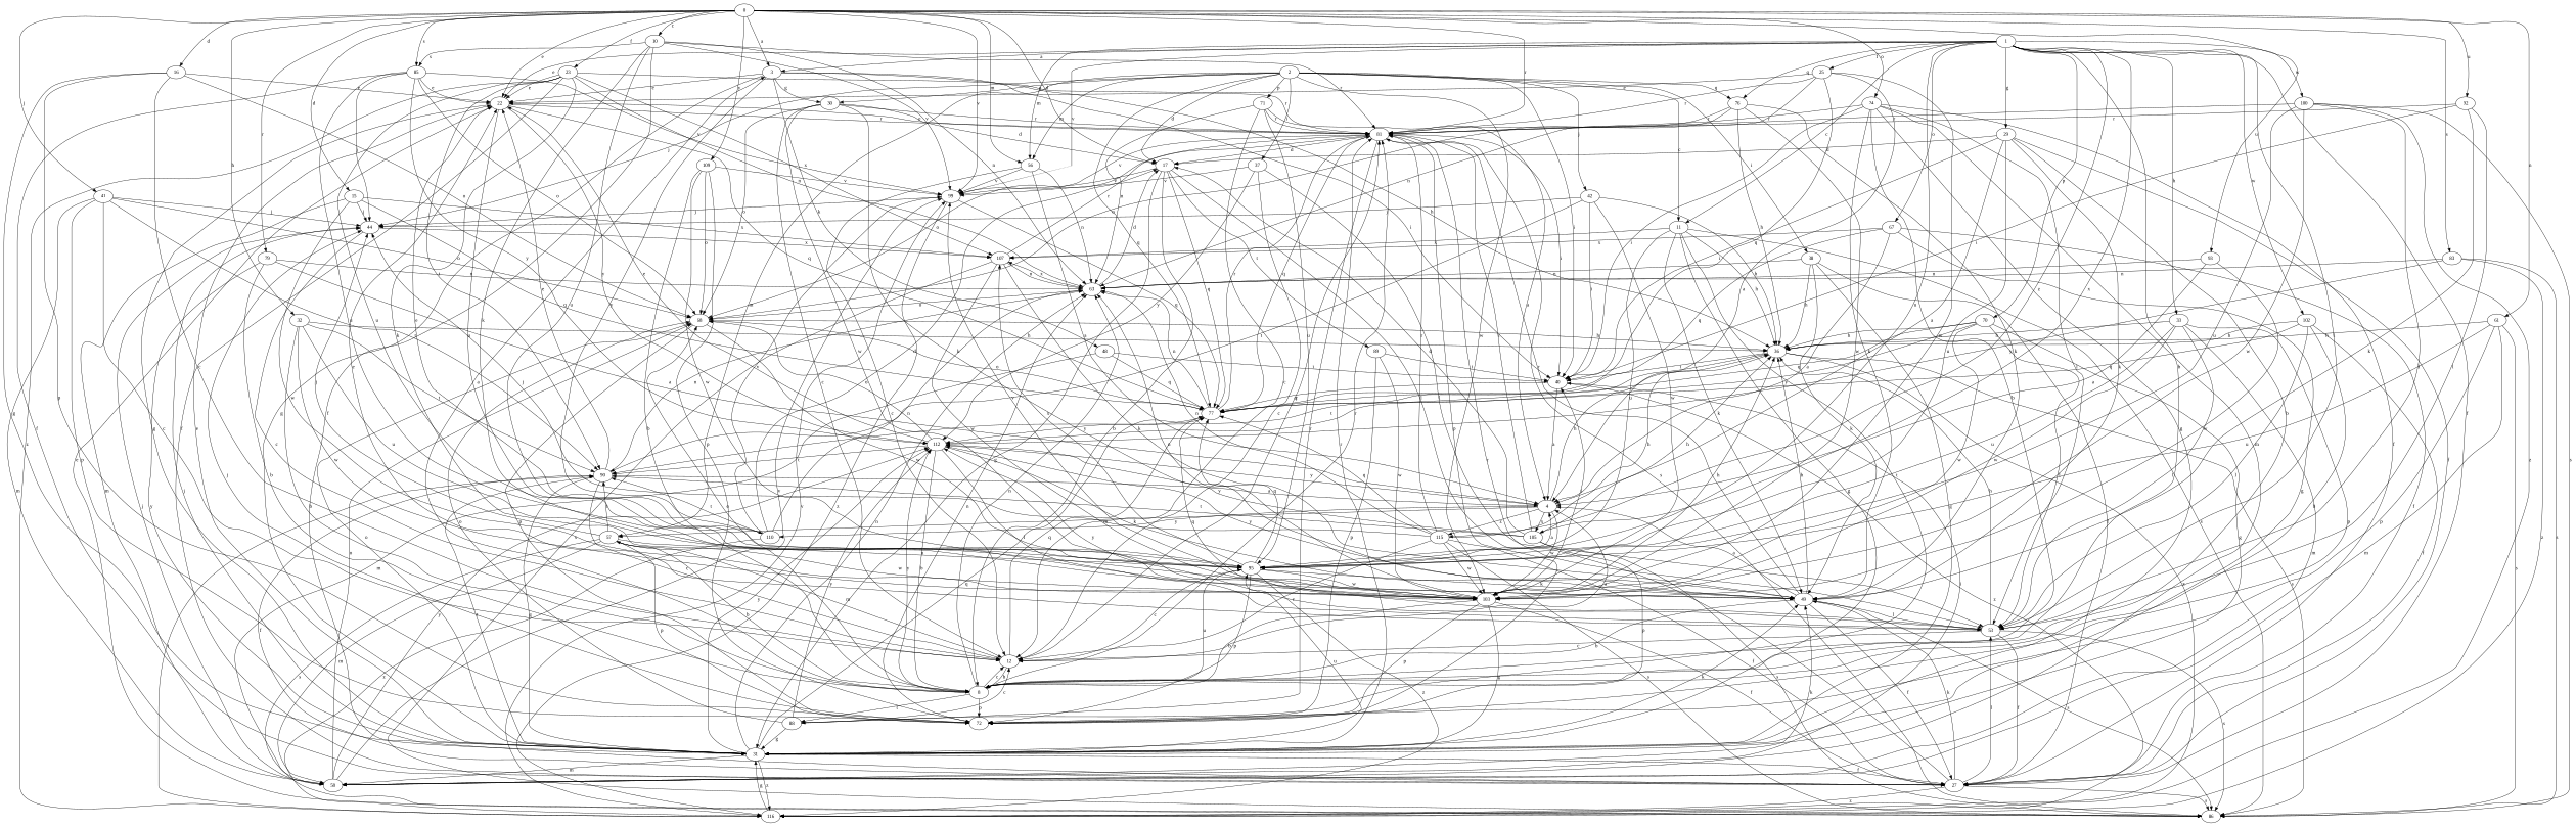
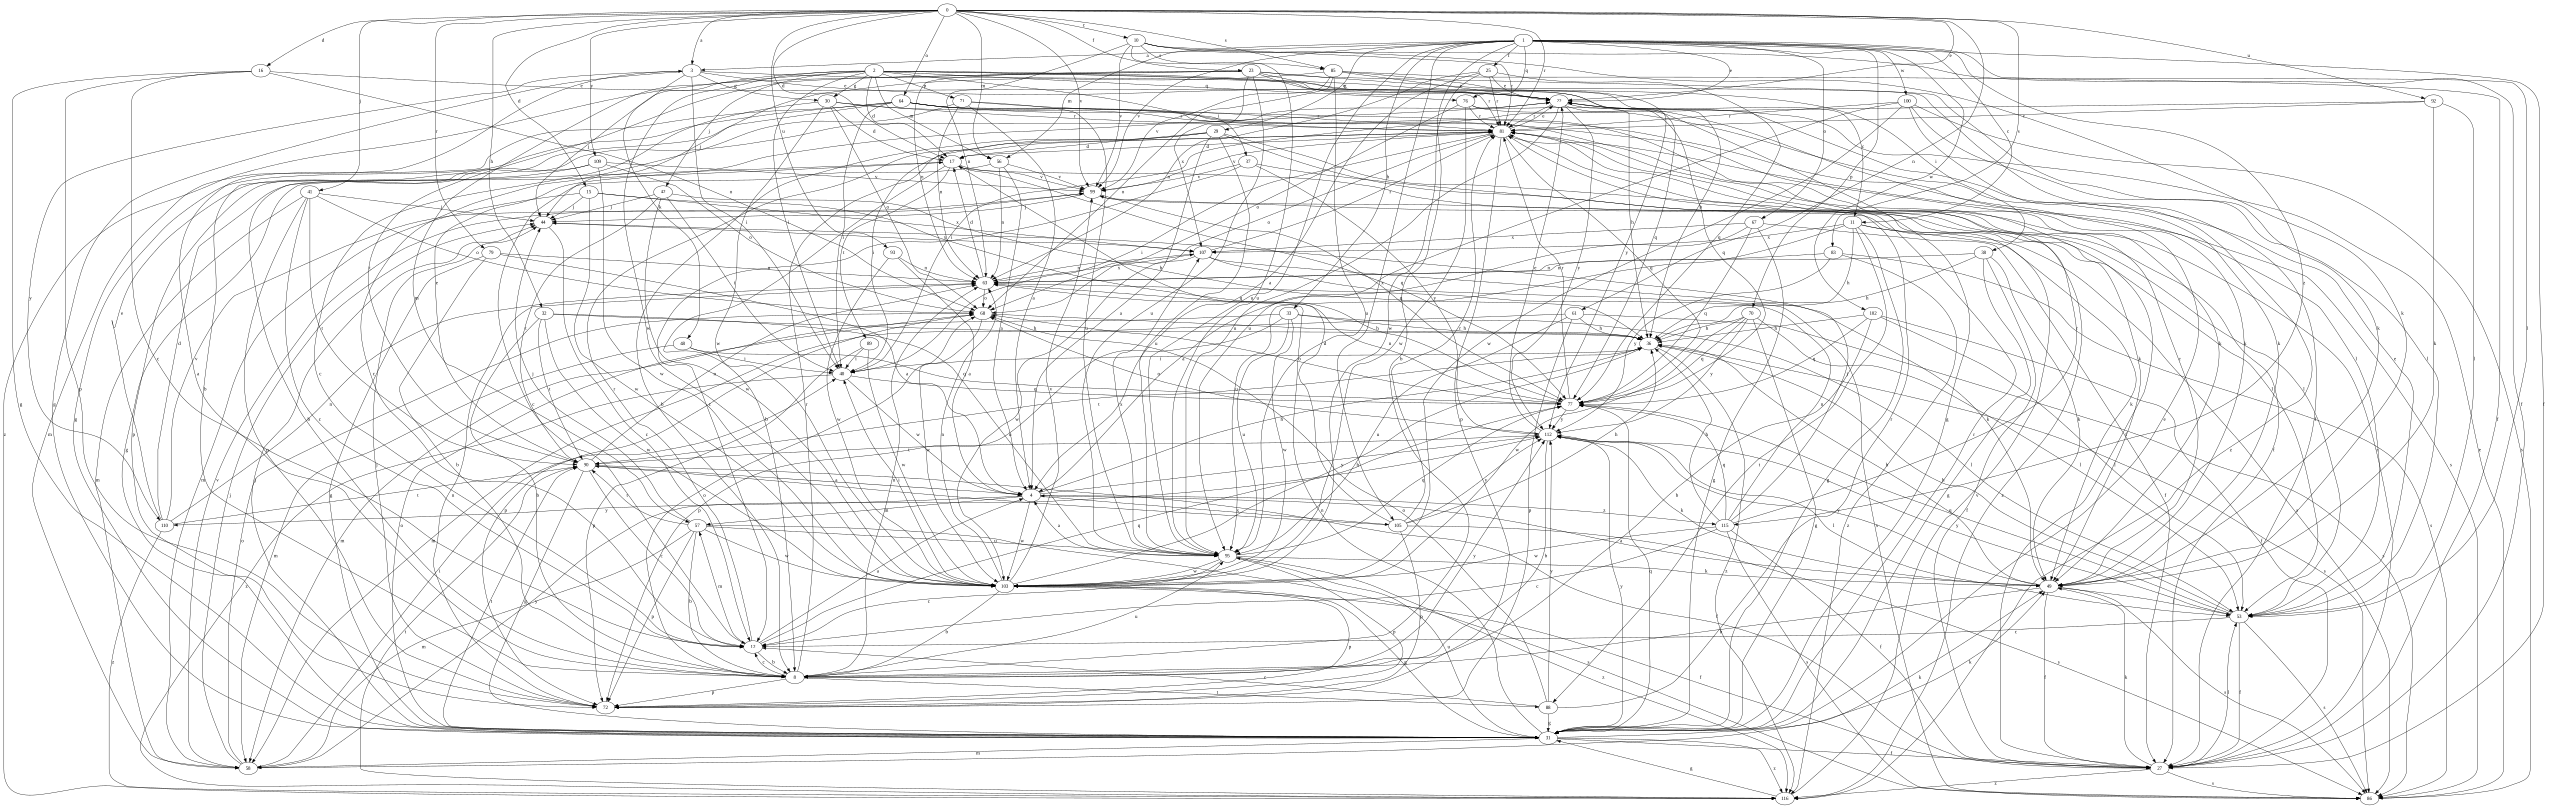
  strict digraph {
    fontname="Liberation Serif"
    node [fontname="Liberation Serif"]
    edge [fontname="Liberation Serif"]
    0
    3
    10
    15
    16
    17
    22
    23
    32
    41
    56
    61
-   64 [label=24]
+   64
    79
    81
    83
    85
    92
    93
    99
    109
    30
    40
    31
    36
    48
    110
    27
    95
    63
    49
    44
    77
    103
    107
    58
    12
    68
    72
    8
    53
    89
    112
    90
    116
    4
    86
    1
    11
    25
    29
    33
    67
    70
    76
    100
    102
    105
    115
    88
    2
    37
    38
    42
    57
    71
    0 -> 3 [label=a]
    0 -> 10 [label=c]
    0 -> 15 [label=d]
    0 -> 16 [label=d]
    0 -> 17 [label=d]
    0 -> 22 [label=e]
    0 -> 23 [label=f]
    0 -> 32 [label=h]
    0 -> 41 [label=j]
    0 -> 56 [label=m]
    0 -> 61 [label=n]
    0 -> 64 [label=o]
    0 -> 79 [label=r]
    0 -> 81 [label=r]
    0 -> 83 [label=s]
    0 -> 85 [label=s]
    0 -> 92 [label=u]
    0 -> 93 [label=u]
    0 -> 99 [label=v]
    0 -> 109 [label=y]
    3 -> 22 [label=e]
    3 -> 30 [label=g]
    3 -> 40 [label=i]
    3 -> 31 [label=g]
    3 -> 36 [label=h]
    3 -> 48 [label=k]
    3 -> 110 [label=y]
    10 -> 81 [label=r]
    10 -> 85 [label=s]
    10 -> 99 [label=v]
    10 -> 27 [label=f]
    10 -> 95 [label=u]
    10 -> 63 [label=n]
    10 -> 49 [label=k]
    15 -> 44 [label=j]
    15 -> 77 [label=q]
    15 -> 103 [label=w]
    15 -> 107 [label=x]
    15 -> 58 [label=m]
    16 -> 22 [label=e]
    16 -> 31 [label=g]
    16 -> 12 [label=c]
    16 -> 68 [label=o]
    16 -> 72 [label=p]
    17 -> 99 [label=v]
    17 -> 31 [label=g]
    17 -> 77 [label=q]
    17 -> 8 [label=b]
    17 -> 53 [label=l]
    17 -> 89 [label=t]
    22 -> 81 [label=r]
    22 -> 31 [label=g]
    22 -> 95 [label=u]
    22 -> 77 [label=q]
    22 -> 112 [label=y]
    23 -> 22 [label=e]
    23 -> 81 [label=r]
    23 -> 27 [label=f]
    23 -> 95 [label=u]
    23 -> 63 [label=n]
    23 -> 49 [label=k]
    23 -> 107 [label=x]
    23 -> 90 [label=t]
    23 -> 116 [label=z]
    32 -> 36 [label=h]
    32 -> 95 [label=u]
    32 -> 103 [label=w]
    32 -> 8 [label=b]
    32 -> 90 [label=t]
    41 -> 44 [label=j]
    41 -> 58 [label=m]
    41 -> 12 [label=c]
    41 -> 68 [label=o]
    41 -> 72 [label=p]
    41 -> 90 [label=t]
    56 -> 99 [label=v]
    56 -> 63 [label=n]
    56 -> 12 [label=c]
    56 -> 4 [label=a]
    61 -> 36 [label=h]
    61 -> 95 [label=u]
    61 -> 58 [label=m]
    61 -> 72 [label=p]
    61 -> 86 [label=s]
    64 -> 81 [label=r]
    64 -> 40 [label=i]
    64 -> 31 [label=g]
    64 -> 27 [label=f]
    64 -> 49 [label=k]
    64 -> 58 [label=m]
    64 -> 8 [label=b]
    64 -> 53 [label=l]
-   79 -> 31 [label=y]
+   79 -> 31 [label=g]
    79 -> 63 [label=n]
    79 -> 8 [label=b]
    79 -> 4 [label=a]
    81 -> 17 [label=d]
    81 -> 22 [label=e]
    81 -> 99 [label=v]
    81 -> 40 [label=i]
    81 -> 77 [label=q]
    81 -> 68 [label=o]
    81 -> 72 [label=p]
    81 -> 86 [label=s]
    83 -> 63 [label=n]
    83 -> 112 [label=y]
    83 -> 116 [label=z]
    83 -> 86 [label=s]
    85 -> 22 [label=e]
    85 -> 99 [label=v]
    85 -> 27 [label=f]
    85 -> 95 [label=u]
    85 -> 44 [label=j]
    85 -> 68 [label=o]
    85 -> 112 [label=y]
    92 -> 81 [label=r]
    92 -> 40 [label=i]
    92 -> 49 [label=k]
    92 -> 53 [label=l]
    93 -> 63 [label=n]
    93 -> 103 [label=w]
    93 -> 4 [label=a]
    99 -> 44 [label=j]
    99 -> 77 [label=q]
    99 -> 116 [label=z]
    109 -> 99 [label=v]
    109 -> 103 [label=w]
    109 -> 68 [label=o]
    109 -> 72 [label=p]
    109 -> 8 [label=b]
    30 -> 17 [label=d]
    30 -> 81 [label=r]
    30 -> 49 [label=k]
    30 -> 103 [label=w]
    30 -> 12 [label=c]
    30 -> 68 [label=o]
    40 -> 77 [label=q]
    40 -> 116 [label=z]
-   40 -> 4 [label=a]
+   40 -> 4 [label=w]
    31 -> 22 [label=e]
    31 -> 81 [label=r]
    31 -> 27 [label=f]
    31 -> 95 [label=u]
    31 -> 63 [label=n]
    31 -> 49 [label=k]
    31 -> 44 [label=j]
    31 -> 77 [label=q]
    31 -> 58 [label=m]
    31 -> 68 [label=o]
    31 -> 112 [label=y]
    31 -> 90 [label=t]
    31 -> 116 [label=z]
    36 -> 40 [label=i]
    36 -> 90 [label=t]
    36 -> 116 [label=z]
    36 -> 86 [label=s]
    48 -> 40 [label=i]
    48 -> 77 [label=q]
    48 -> 58 [label=m]
    110 -> 17 [label=d]
    110 -> 22 [label=e]
    110 -> 99 [label=v]
    110 -> 63 [label=n]
    110 -> 90 [label=t]
    110 -> 116 [label=z]
    27 -> 81 [label=r]
    27 -> 49 [label=k]
    27 -> 53 [label=l]
    27 -> 116 [label=z]
    27 -> 86 [label=s]
    95 -> 49 [label=k]
    95 -> 77 [label=q]
    95 -> 103 [label=w]
    95 -> 107 [label=x]
    95 -> 12 [label=c]
    95 -> 72 [label=p]
    95 -> 116 [label=z]
    95 -> 4 [label=a]
    63 -> 17 [label=d]
    63 -> 107 [label=x]
    63 -> 68 [label=o]
    49 -> 81 [label=r]
    49 -> 36 [label=h]
    49 -> 27 [label=f]
    49 -> 8 [label=b]
    49 -> 53 [label=l]
    49 -> 112 [label=y]
    49 -> 4 [label=a]
    49 -> 86 [label=s]
    44 -> 107 [label=x]
    44 -> 12 [label=c]
    77 -> 81 [label=r]
    77 -> 63 [label=n]
    77 -> 68 [label=o]
    77 -> 112 [label=y]
    103 -> 99 [label=v]
    103 -> 40 [label=i]
    103 -> 31 [label=g]
    103 -> 36 [label=h]
    103 -> 27 [label=f]
    103 -> 63 [label=n]
    103 -> 72 [label=p]
    103 -> 8 [label=b]
    107 -> 81 [label=r]
    107 -> 63 [label=n]
    107 -> 49 [label=k]
    107 -> 103 [label=w]
    107 -> 86 [label=s]
    58 -> 99 [label=v]
    58 -> 40 [label=i]
    58 -> 49 [label=k]
    58 -> 44 [label=j]
    58 -> 68 [label=o]
    58 -> 112 [label=y]
    12 -> 81 [label=r]
    12 -> 77 [label=q]
    12 -> 8 [label=b]
    12 -> 4 [label=a]
    12 -> 57 [label=m]
    68 -> 36 [label=h]
    68 -> 103 [label=w]
    68 -> 72 [label=p]
    72 -> 63 [label=n]
    72 -> 44 [label=j]
    8 -> 3 [label=a]
    8 -> 81 [label=r]
    8 -> 95 [label=u]
    8 -> 63 [label=n]
    8 -> 12 [label=c]
    8 -> 68 [label=o]
    8 -> 72 [label=p]
    8 -> 112 [label=y]
    8 -> 88 [label=t]
    53 -> 22 [label=e]
    53 -> 36 [label=h]
    53 -> 27 [label=f]
    53 -> 77 [label=q]
    53 -> 12 [label=c]
    53 -> 112 [label=y]
    53 -> 86 [label=s]
    89 -> 40 [label=i]
    89 -> 103 [label=w]
    89 -> 72 [label=p]
    112 -> 22 [label=e]
    112 -> 49 [label=k]
    112 -> 68 [label=o]
    112 -> 8 [label=b]
    112 -> 53 [label=l]
    112 -> 90 [label=t]
    90 -> 22 [label=e]
    90 -> 31 [label=g]
    90 -> 27 [label=f]
    90 -> 63 [label=n]
    90 -> 12 [label=c]
    90 -> 4 [label=a]
    116 -> 99 [label=v]
    116 -> 31 [label=g]
    116 -> 90 [label=t]
    4 -> 36 [label=h]
    4 -> 110 [label=y]
    4 -> 103 [label=w]
    4 -> 112 [label=y]
    4 -> 105 [label=x]
    4 -> 115 [label=z]
    4 -> 57 [label=m]
    86 -> 22 [label=e]
    1 -> 3 [label=a]
    1 -> 22 [label=e]
    1 -> 56 [label=m]
    1 -> 99 [label=v]
    1 -> 27 [label=f]
    1 -> 95 [label=u]
    1 -> 8 [label=b]
    1 -> 53 [label=l]
    1 -> 11 [label=c]
    1 -> 25 [label=f]
    1 -> 29 [label=g]
    1 -> 33 [label=h]
    1 -> 67 [label=o]
    1 -> 70 [label=p]
    1 -> 76 [label=q]
    1 -> 100 [label=w]
    1 -> 102 [label=w]
    1 -> 105 [label=x]
    1 -> 115 [label=z]
    11 -> 31 [label=g]
    11 -> 36 [label=h]
    11 -> 95 [label=u]
    11 -> 49 [label=k]
    11 -> 107 [label=x]
    11 -> 86 [label=s]
    11 -> 88 [label=t]
    25 -> 22 [label=e]
    25 -> 81 [label=r]
    25 -> 63 [label=n]
    25 -> 77 [label=q]
    25 -> 103 [label=w]
    25 -> 4 [label=a]
    29 -> 17 [label=d]
    29 -> 40 [label=i]
    29 -> 27 [label=f]
    29 -> 95 [label=u]
    29 -> 49 [label=k]
    29 -> 8 [label=b]
    29 -> 4 [label=a]
    33 -> 36 [label=h]
    33 -> 95 [label=u]
    33 -> 103 [label=w]
    33 -> 58 [label=m]
    33 -> 72 [label=p]
    33 -> 53 [label=l]
    67 -> 31 [label=g]
    67 -> 27 [label=f]
    67 -> 77 [label=q]
    67 -> 107 [label=x]
    67 -> 4 [label=a]
    70 -> 31 [label=g]
    70 -> 36 [label=h]
    70 -> 77 [label=q]
    70 -> 103 [label=w]
    70 -> 53 [label=l]
    70 -> 112 [label=y]
    76 -> 81 [label=r]
    76 -> 36 [label=h]
    76 -> 49 [label=k]
    76 -> 103 [label=w]
    76 -> 68 [label=o]
    100 -> 81 [label=r]
    100 -> 95 [label=u]
    100 -> 103 [label=w]
    100 -> 53 [label=l]
    100 -> 116 [label=z]
    100 -> 86 [label=s]
    102 -> 36 [label=h]
    102 -> 27 [label=f]
    102 -> 77 [label=q]
    102 -> 8 [label=b]
    102 -> 53 [label=l]
    105 -> 17 [label=d]
    105 -> 81 [label=r]
    105 -> 36 [label=h]
    105 -> 72 [label=p]
    105 -> 112 [label=y]
    105 -> 90 [label=t]
    105 -> 86 [label=s]
    115 -> 81 [label=r]
    115 -> 36 [label=h]
    115 -> 27 [label=f]
    115 -> 63 [label=n]
    115 -> 44 [label=j]
    115 -> 77 [label=q]
    115 -> 103 [label=w]
    115 -> 12 [label=c]
    115 -> 86 [label=s]
-   81 -> 88 [label=r]
+   88 -> 81 [label=r]
    88 -> 31 [label=g]
    88 -> 12 [label=c]
    88 -> 68 [label=o]
    88 -> 112 [label=y]
    2 -> 17 [label=d]
    2 -> 56 [label=m]
    2 -> 30 [label=g]
    2 -> 40 [label=i]
    2 -> 44 [label=j]
    2 -> 77 [label=q]
    2 -> 103 [label=w]
    2 -> 11 [label=c]
    2 -> 76 [label=q]
    2 -> 37 [label=i]
    2 -> 38 [label=i]
    2 -> 42 [label=j]
    2 -> 57 [label=m]
    2 -> 71 [label=p]
    37 -> 99 [label=v]
    37 -> 12 [label=c]
    37 -> 53 [label=l]
    37 -> 112 [label=y]
    38 -> 31 [label=g]
    38 -> 36 [label=h]
    38 -> 27 [label=f]
    38 -> 63 [label=n]
    38 -> 49 [label=k]
    42 -> 40 [label=i]
    42 -> 36 [label=h]
    42 -> 44 [label=j]
    42 -> 103 [label=w]
    42 -> 90 [label=t]
    57 -> 95 [label=u]
    57 -> 44 [label=j]
    57 -> 103 [label=w]
    57 -> 58 [label=m]
    57 -> 72 [label=p]
    57 -> 8 [label=b]
    57 -> 90 [label=t]
    57 -> 86 [label=s]
    71 -> 81 [label=r]
    71 -> 95 [label=u]
    71 -> 63 [label=n]
    71 -> 12 [label=c]
    71 -> 4 [label=a]
  }
